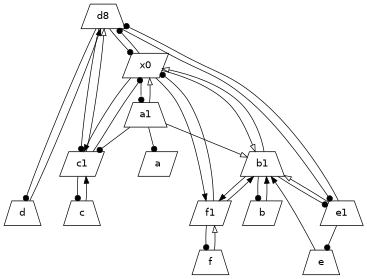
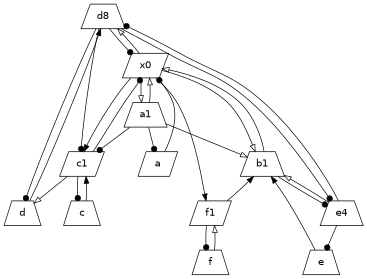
  digraph {
    fontname="DejaVu Sans"
    node [fontname="DejaVu Sans" shape=trapezium]
    edge [arrowhead=dot fontname="DejaVu Sans"]
    n1 [label=d8]
    d
    x0 [shape=parallelogram]
-   e1
+   e1 [label=e4]
    c1 [shape=parallelogram]
    b1
-   b [shape=parallelogram]
    f1 [shape=parallelogram]
    a1
    f
    e
    c
    a [shape=parallelogram]
    n1 -> d
    n1 -> x0
    n1 -> e1
    n1 -> c1
    d -> n1 [arrowhead=normal]
-   x0 -> n1
+   x0 -> n1 [arrowhead=onormal]
    x0 -> c1 [arrowhead=normal]
    x0 -> b1 [arrowhead=onormal]
    x0 -> f1 [arrowhead=normal]
-   x0 -> a1
+   x0 -> a1 [arrowhead=onormal]
    e1 -> n1
    e1 -> b1 [arrowhead=onormal]
    e1 -> e
-   c1 -> n1 [arrowhead=onormal]
+   c1 -> d [arrowhead=onormal]
    c1 -> x0
    c1 -> c
    b1 -> x0 [arrowhead=onormal]
    b1 -> e1
-   b1 -> b
-   b1 -> f1 [arrowhead=normal]
-   b -> b1 [arrowhead=normal]
-   f1 -> x0
+   a -> x0
    f1 -> b1 [arrowhead=normal]
    f1 -> f
    a1 -> x0 [arrowhead=onormal]
    a1 -> c1
    a1 -> b1 [arrowhead=onormal]
    a1 -> a
    f -> f1 [arrowhead=onormal]
    e -> b1 [arrowhead=normal]
    c -> c1 [arrowhead=normal]
  }
